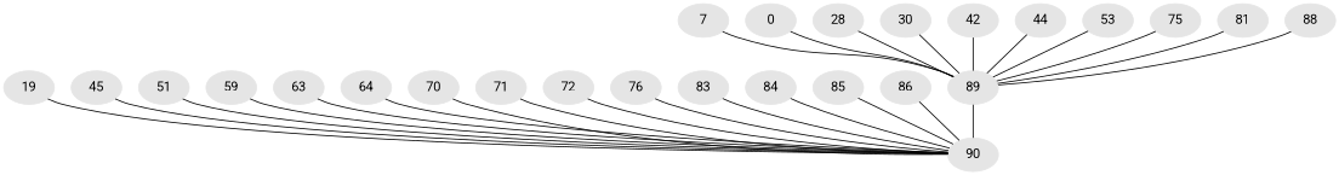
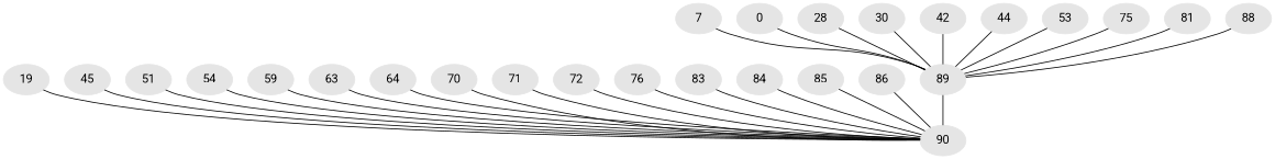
  graph {
    fontname=Roboto
    node [color=gray90 fontname=Roboto style=filled]
    edge [fontname=Roboto]
    89 [super="+55+13+80"]
    90 [super="+5+22+25+67+18+20+36+39+87+26+40+46+48+49"]
    7
    n4 [label=0]
    n5 [label=19 super="+8"]
    28
    30
    42
    44 [super="+41"]
    45
    51
    53
+   54
    59
    63 [super="+27"]
    64
    70
    71
    72
    75
    76
    81
    83 [super="+78+60+82"]
    84 [super="+66"]
    85
    86
    88
    89 -- 90 [weight=30]
    7 -- 89
    n4 -- 89 [weight=2]
    n5 -- 90 [weight=3]
    28 -- 89
    30 -- 89
    42 -- 89
    44 -- 89
    45 -- 90 [weight=2]
    51 -- 90
    53 -- 89
+   54 -- 90
    59 -- 90
    63 -- 90
    64 -- 90
    70 -- 90
    71 -- 90
    72 -- 90
    75 -- 89
    76 -- 90
    81 -- 89
    83 -- 90 [weight=5]
    84 -- 90
    85 -- 90
    86 -- 90
    88 -- 89
  }
